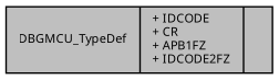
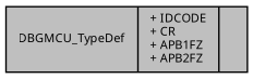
  digraph {
    rankdir=LR
-   n1 [color=black fillcolor=grey75 fontcolor=black fontname=Sans fontsize=8 height=0.2 label="{DBGMCU_TypeDef\n|+ IDCODE\l+ CR\l+ APB1FZ\l+ IDCODE2FZ\l|}" shape=record style=filled width=0.4]
+   n1 [color=black fillcolor=grey75 fontcolor=black fontname=Sans fontsize=8 height=0.2 label="{DBGMCU_TypeDef\n|+ IDCODE\l+ CR\l+ APB1FZ\l+ APB2FZ\l|}" shape=record style=filled width=0.4]
  }
